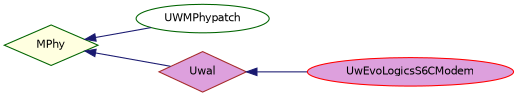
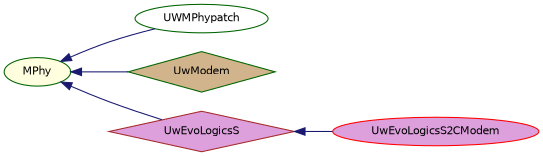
  digraph {
    rankdir=LR
    node [color=darkgreen fillcolor=plum fontname=Helvetica fontsize=10 shape=ellipse style=filled]
    edge [color=midnightblue dir=back fontname=Helvetica fontsize=10 labelfontname=Helvetica labelfontsize=10 style=solid]
-   n1 [fillcolor=lightyellow height=0.2 label=MPhy shape=diamond width=0.4]
+   n1 [fillcolor=lightyellow height=0.2 label=MPhy width=0.4]
    n2 [fillcolor=white height=0.2 label=UWMPhypatch width=0.4]
-   n4 [color=brown height=0.2 label=Uwal shape=diamond width=0.4]
-   n5 [color=red height=0.2 label=UwEvoLogicsS6CModem width=0.4]
+   n3 [fillcolor=tan height=0.2 label=UwModem shape=diamond width=0.4]
+   n4 [color=brown height=0.2 label=UwEvoLogicsS shape=diamond width=0.4]
+   n5 [color=red height=0.2 label=UwEvoLogicsS2CModem width=0.4]
    n1 -> n2
+   n1 -> n3
    n1 -> n4
    n4 -> n5
  }
